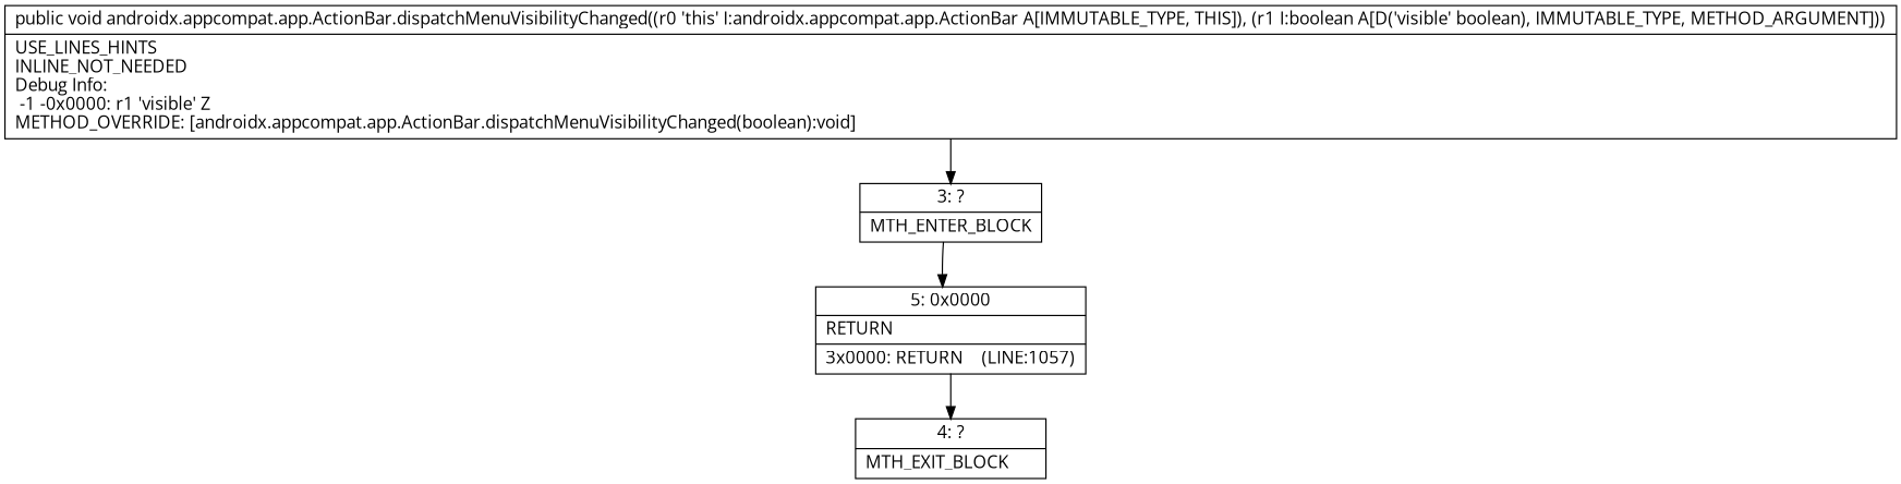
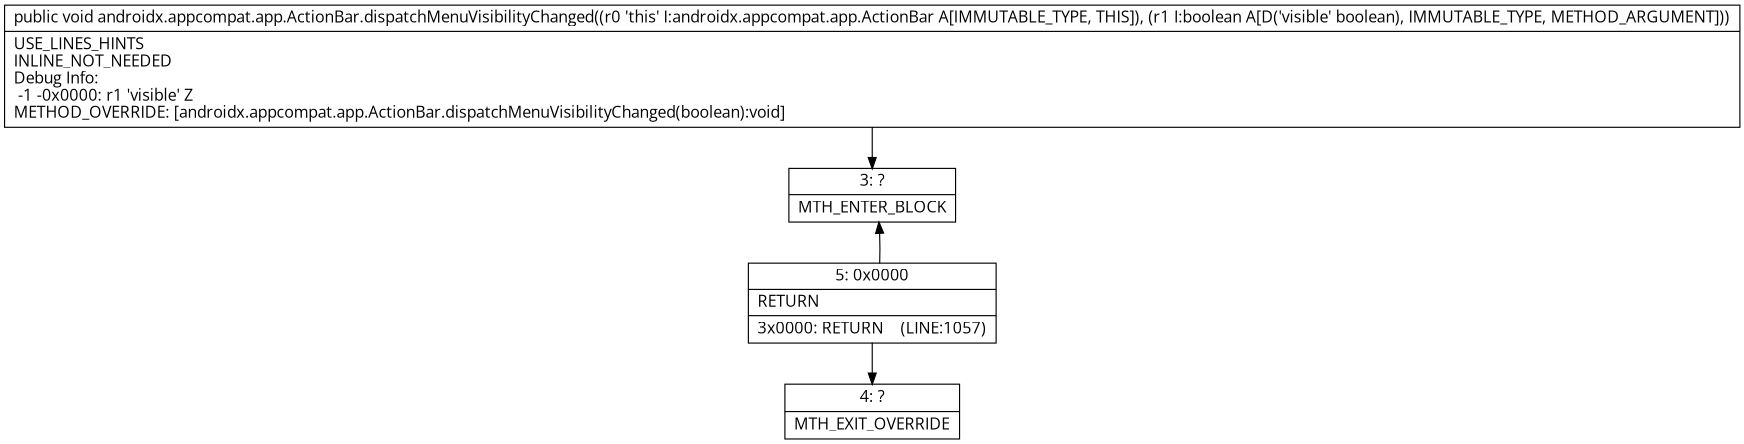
  digraph {
    fontname="Open Sans"
    node [fontname="Open Sans" shape=record]
    edge [fontname="Open Sans"]
    n1 [label="{3\:\ ?|MTH_ENTER_BLOCK\l}"]
    n2 [label="{5\:\ 0x0000|RETURN\l|3x0000: RETURN    (LINE:1057)\l}"]
-   n3 [label="{4\:\ ?|MTH_EXIT_BLOCK\l}"]
+   n3 [label="{4\:\ ?|MTH_EXIT_OVERRIDE\l}"]
    n4 [label="{public void androidx.appcompat.app.ActionBar.dispatchMenuVisibilityChanged((r0 'this' I:androidx.appcompat.app.ActionBar A[IMMUTABLE_TYPE, THIS]), (r1 I:boolean A[D('visible' boolean), IMMUTABLE_TYPE, METHOD_ARGUMENT]))  | USE_LINES_HINTS\lINLINE_NOT_NEEDED\lDebug Info:\l  \-1 \-0x0000: r1 'visible' Z\lMETHOD_OVERRIDE: [androidx.appcompat.app.ActionBar.dispatchMenuVisibilityChanged(boolean):void]\l}"]
-   n1 -> n2
+   n2 -> n1
    n2 -> n3
    n4 -> n1
  }
